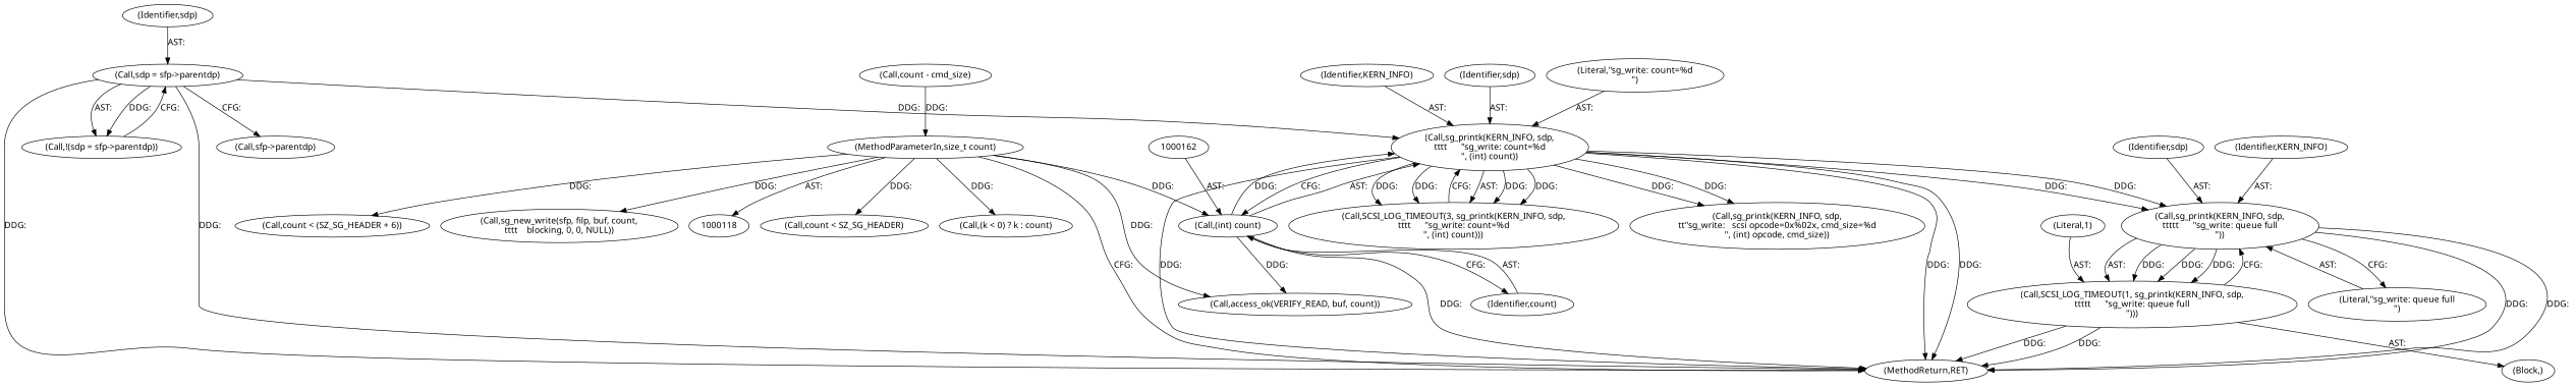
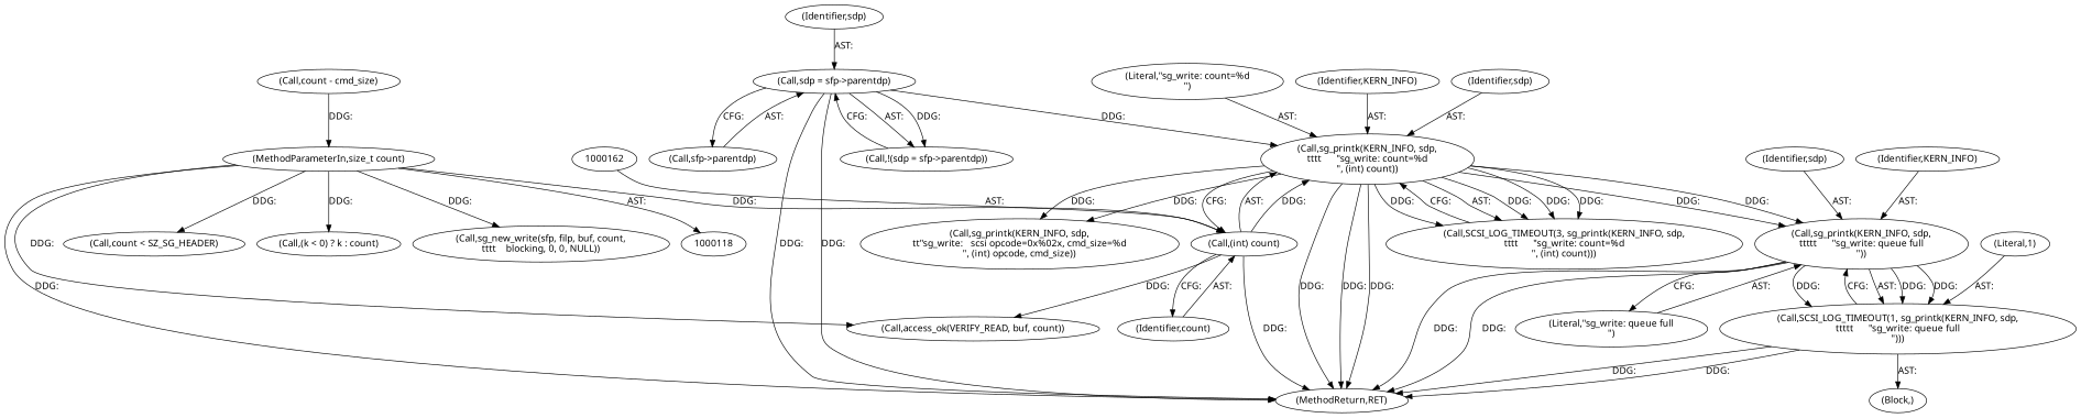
  digraph {
    fontname="Noto Sans"
    node [fontname="Noto Sans"]
    edge [fontname="Noto Sans"]
    n1 [label="(Call,sg_printk(KERN_INFO, sdp,\n\t\t\t\t\t      \"sg_write: queue full\n\"))"]
    n2 [label="(Call,SCSI_LOG_TIMEOUT(1, sg_printk(KERN_INFO, sdp,\n\t\t\t\t\t      \"sg_write: queue full\n\")))"]
    n3 [label="(MethodReturn,RET)"]
    n4 [label="(Literal,\"sg_write: queue full\n\")"]
    n5 [label="(Block,)"]
    n6 [label="(Call,sg_printk(KERN_INFO, sdp,\n\t\t\t\t      \"sg_write: count=%d\n\", (int) count))"]
    n7 [label="(Call,(int) count)"]
    n8 [label="(Call,SCSI_LOG_TIMEOUT(3, sg_printk(KERN_INFO, sdp,\n\t\t\t\t      \"sg_write: count=%d\n\", (int) count)))"]
    n9 [label="(Call,sg_printk(KERN_INFO, sdp,\n\t\t\"sg_write:   scsi opcode=0x%02x, cmd_size=%d\n\", (int) opcode, cmd_size))"]
    n10 [label="(Identifier,count)"]
    n11 [label="(Call,access_ok(VERIFY_READ, buf, count))"]
    n12 [label="(Call,sdp = sfp->parentdp)"]
    n13 [label="(Call,!(sdp = sfp->parentdp))"]
    n14 [label="(Call,sfp->parentdp)"]
    n15 [label="(MethodParameterIn,size_t count)"]
    n16 [label="(Call,count < SZ_SG_HEADER)"]
    n17 [label="(Call,(k < 0) ? k : count)"]
-   n18 [label="(Call,count < (SZ_SG_HEADER + 6))"]
    n19 [label="(Call,sg_new_write(sfp, filp, buf, count,\n\t\t\t\t    blocking, 0, 0, NULL))"]
    n20 [label=1000118]
    n21 [label="(Call,count - cmd_size)"]
    n22 [label="(Literal,\"sg_write: count=%d\n\")"]
    n23 [label="(Identifier,KERN_INFO)"]
    n24 [label="(Identifier,sdp)"]
    n25 [label="(Identifier,sdp)"]
    n26 [label="(Identifier,KERN_INFO)"]
    n27 [label="(Literal,1)"]
    n28 [label="(Identifier,sdp)"]
    1000162
    n1 -> n2 [label="AST: "]
    n1 -> n2 [label="DDG: "]
    n1 -> n2 [label="DDG: "]
    n1 -> n2 [label="DDG: "]
    n1 -> n3 [label="DDG: "]
    n1 -> n3 [label="DDG: "]
    n1 -> n4 [label="CFG: "]
    n2 -> n1 [label="CFG: "]
    n2 -> n3 [label="DDG: "]
    n2 -> n3 [label="DDG: "]
    n2 -> n5 [label="AST: "]
    n4 -> n1 [label="AST: "]
    n6 -> n1 [label="DDG: "]
    n6 -> n1 [label="DDG: "]
    n6 -> n3 [label="DDG: "]
    n6 -> n3 [label="DDG: "]
    n6 -> n3 [label="DDG: "]
    n6 -> n7 [label="CFG: "]
    n6 -> n8 [label="AST: "]
    n6 -> n8 [label="DDG: "]
    n6 -> n8 [label="DDG: "]
    n6 -> n8 [label="DDG: "]
    n6 -> n8 [label="DDG: "]
    n6 -> n9 [label="DDG: "]
    n6 -> n9 [label="DDG: "]
    n7 -> n3 [label="DDG: "]
    n7 -> n6 [label="AST: "]
    n7 -> n6 [label="DDG: "]
    n7 -> n10 [label="CFG: "]
    n7 -> n11 [label="DDG: "]
    n8 -> n6 [label="CFG: "]
    n10 -> n7 [label="AST: "]
    n12 -> n3 [label="DDG: "]
    n12 -> n3 [label="DDG: "]
    n12 -> n6 [label="DDG: "]
    n12 -> n13 [label="AST: "]
    n12 -> n13 [label="DDG: "]
    n12 -> n14 [label="CFG: "]
    n13 -> n12 [label="CFG: "]
-   n15 -> n3 [label="CFG: "]
+   n14 -> n12 [label="AST: "]
+   n15 -> n3 [label="DDG: "]
    n15 -> n7 [label="DDG: "]
    n15 -> n11 [label="DDG: "]
    n15 -> n16 [label="DDG: "]
    n15 -> n17 [label="DDG: "]
-   n15 -> n18 [label="DDG: "]
    n15 -> n19 [label="DDG: "]
    n15 -> n20 [label="AST: "]
    n21 -> n15 [label="DDG: "]
    n22 -> n6 [label="AST: "]
    n23 -> n6 [label="AST: "]
    n24 -> n1 [label="AST: "]
    n25 -> n12 [label="AST: "]
    n26 -> n1 [label="AST: "]
    n27 -> n2 [label="AST: "]
    n28 -> n6 [label="AST: "]
    1000162 -> n7 [label="AST: "]
  }
